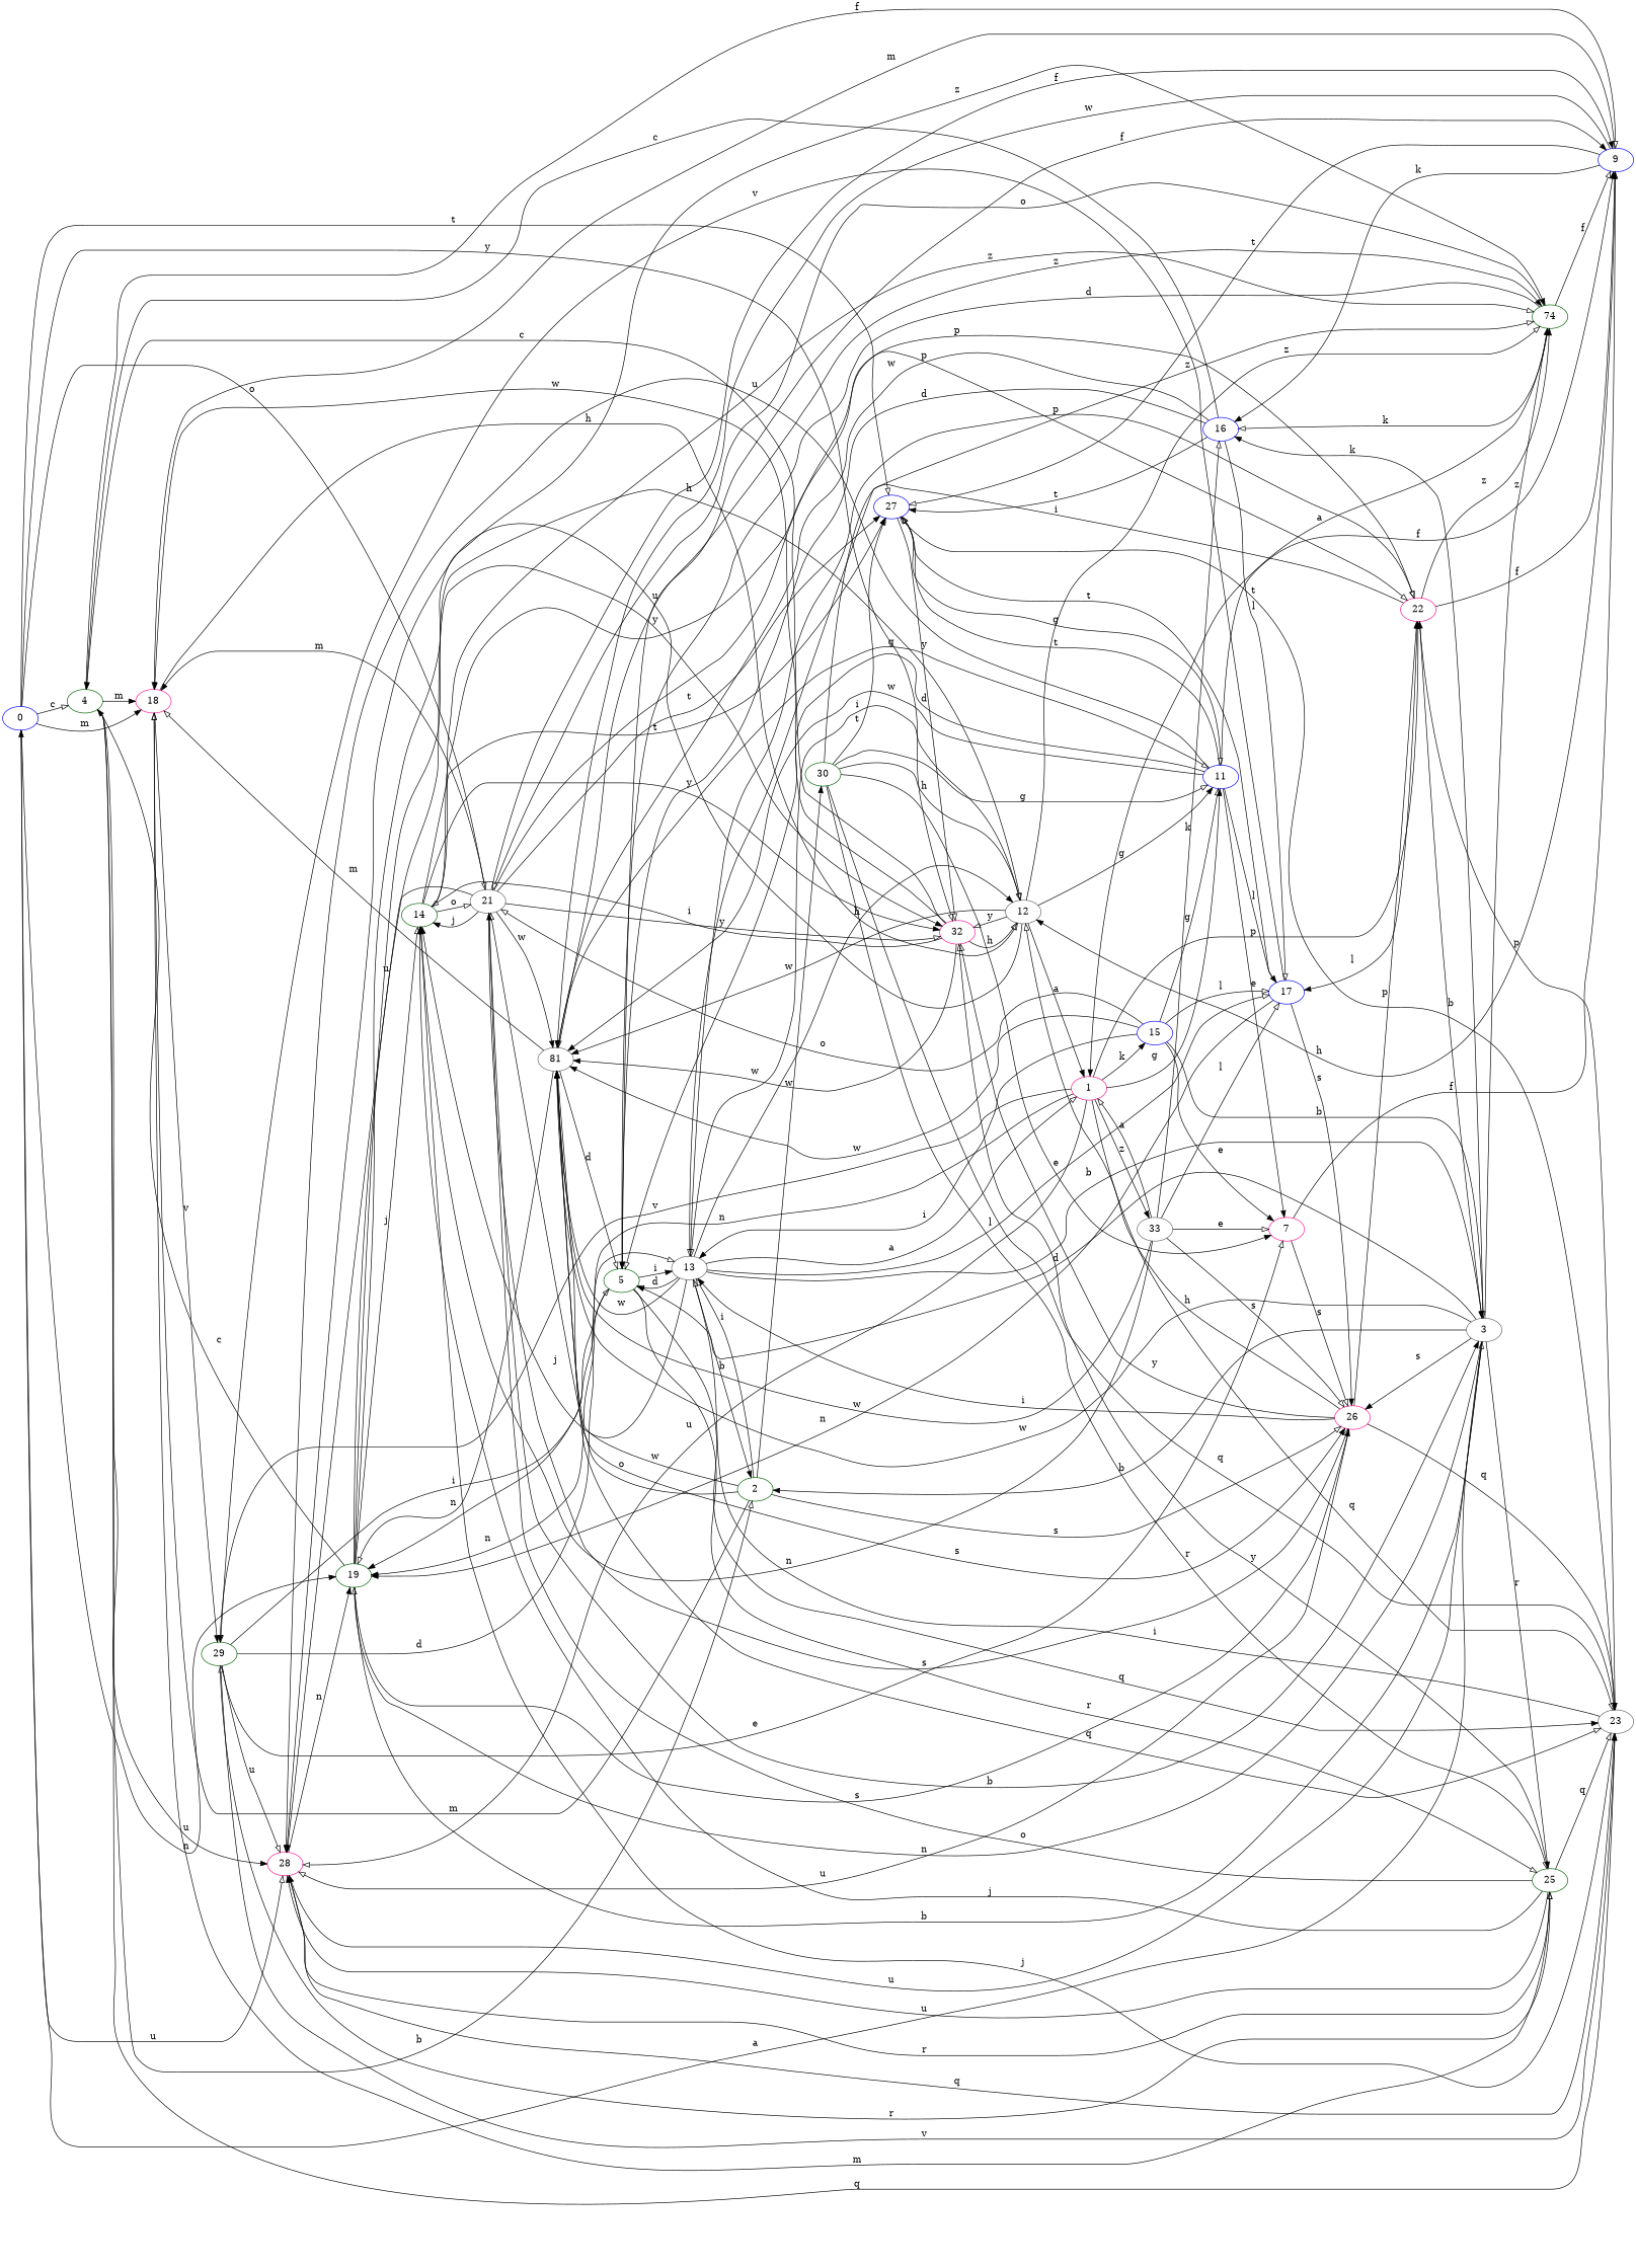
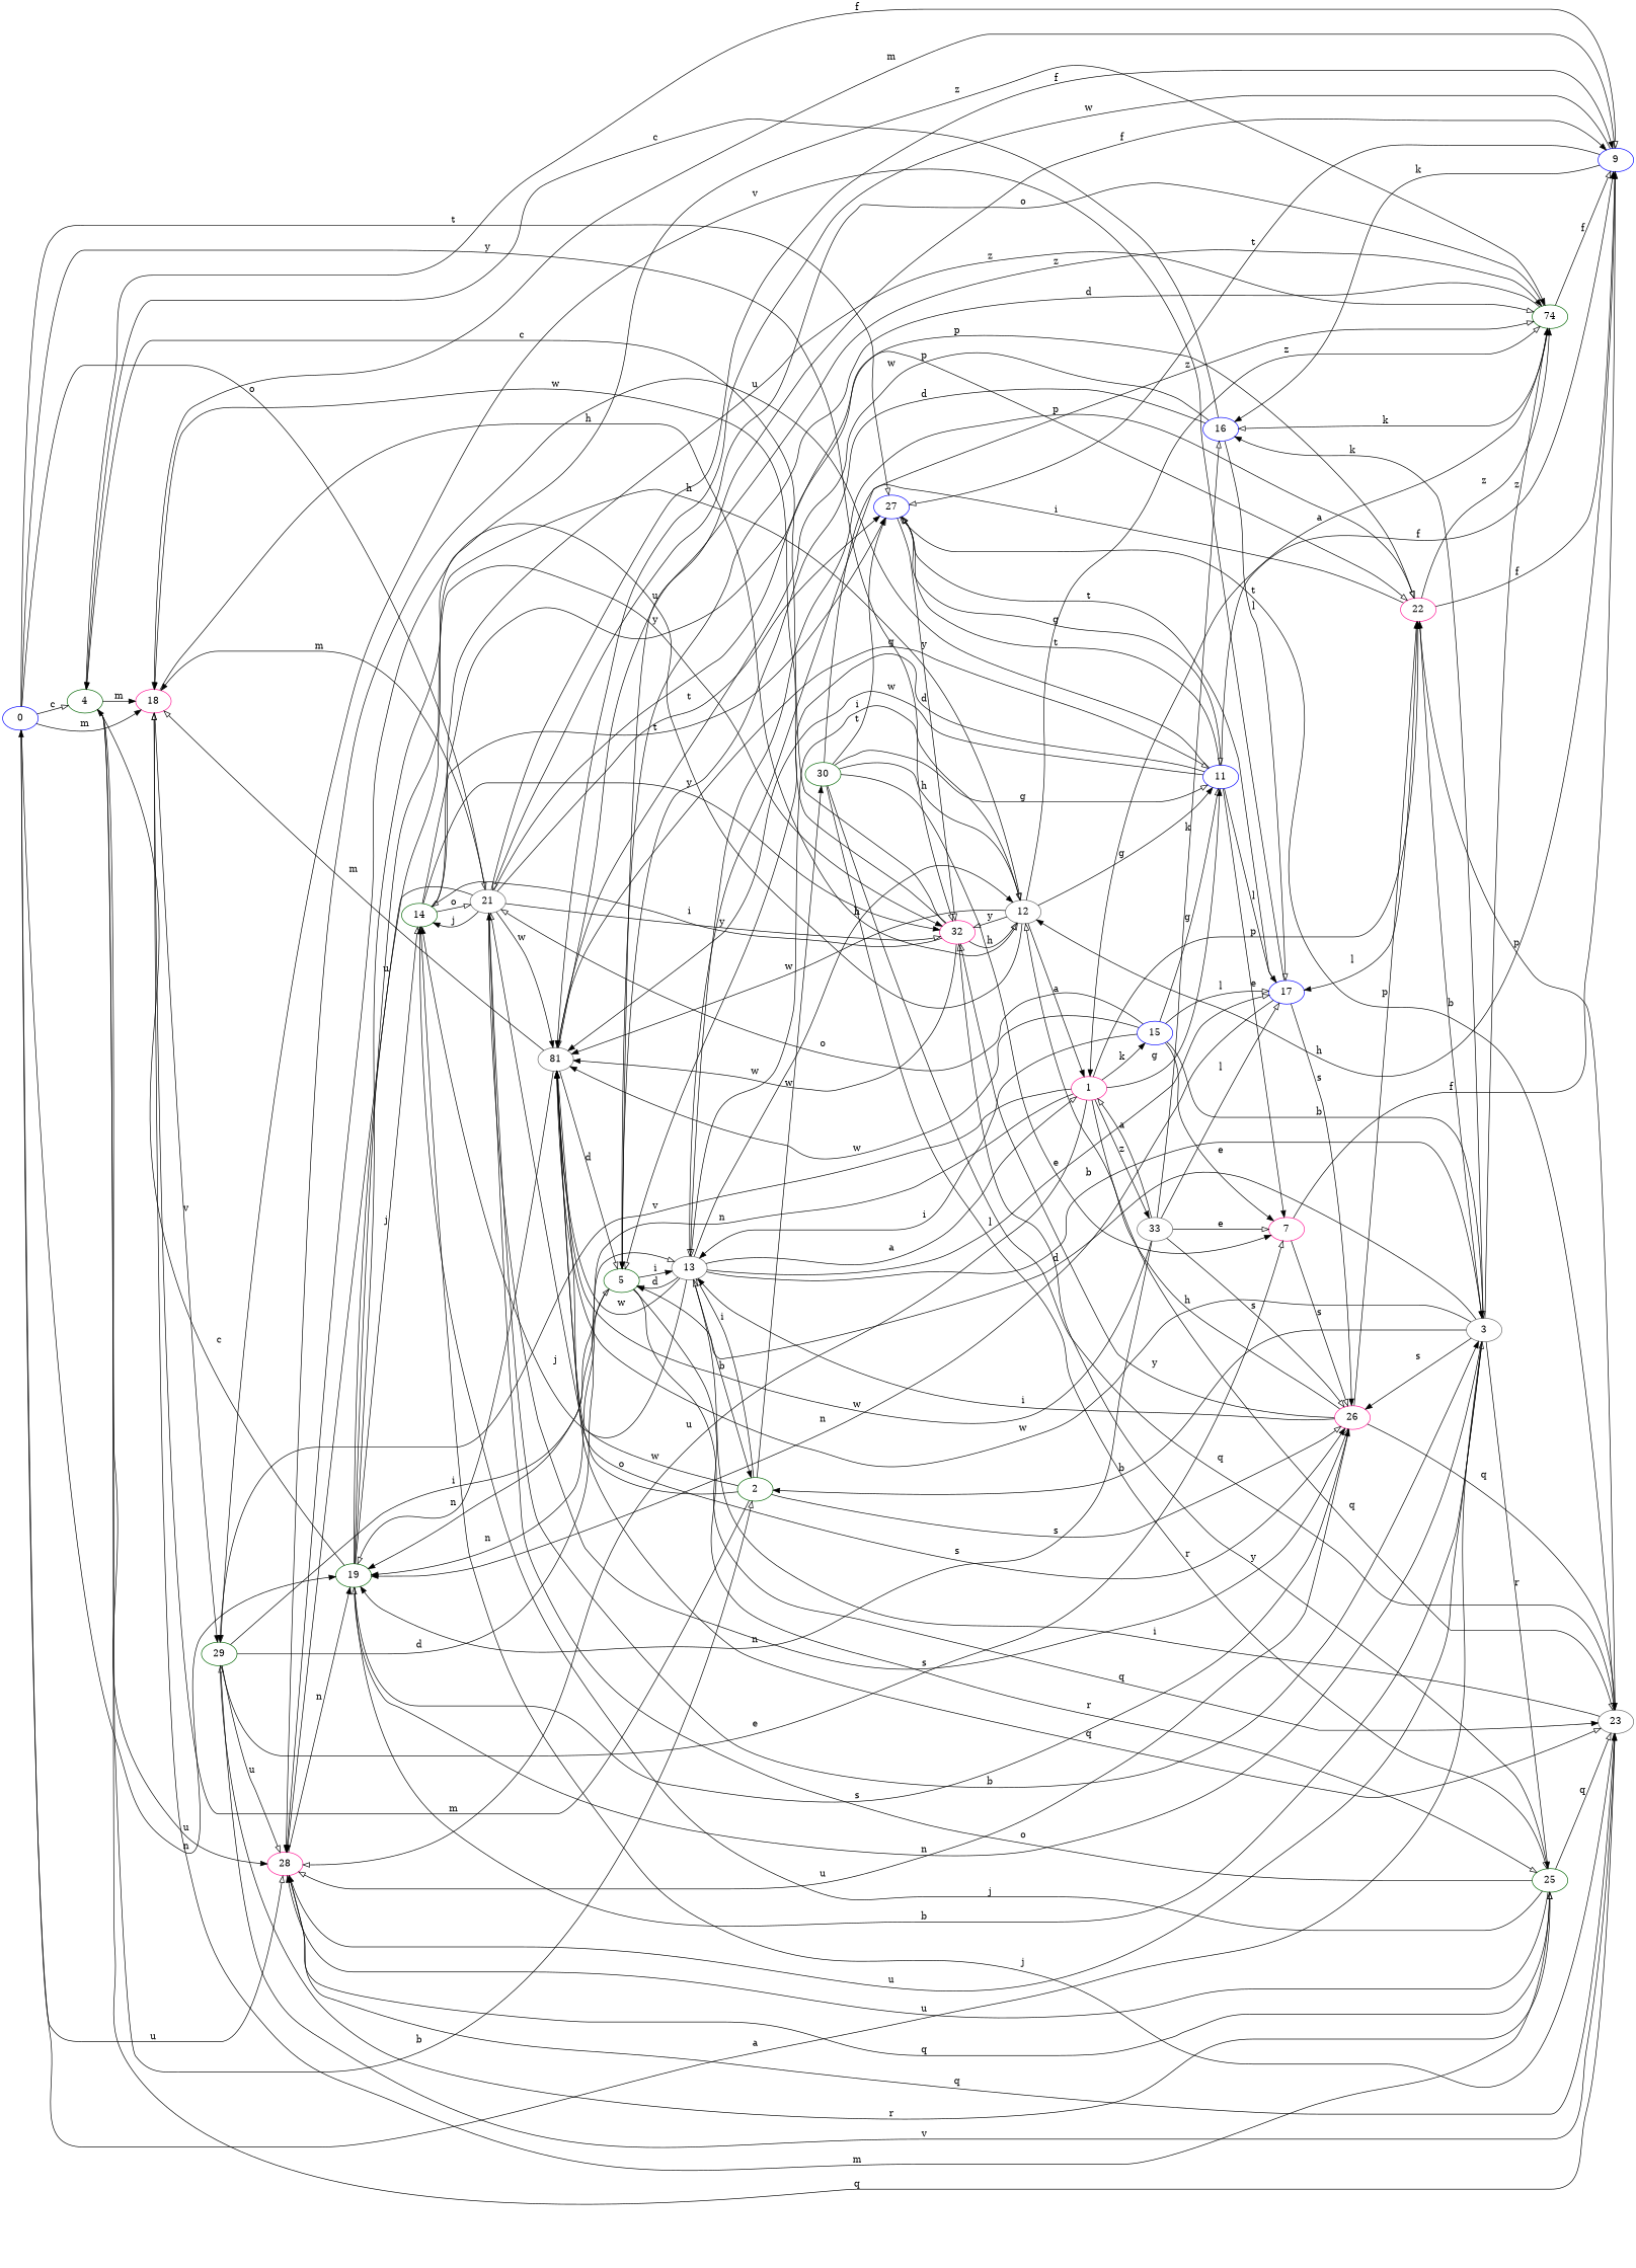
  strict digraph {
    rankdir=LR
    node [color=darkgreen]
    edge [arrowhead=onormal]
    0 [color=blue]
    4
    18 [color=deeppink]
    19
    21 [color=gray40]
    27 [color=blue]
    28 [color=deeppink]
    32 [color=deeppink]
    23 [color=gray40]
    2
    9 [color=blue]
    29
    12 [color=gray40]
    26 [color=deeppink]
    3 [color=gray40]
    n16 [label=74]
    14
    22 [color=deeppink]
    n19 [color=gray40 label=81]
    11 [color=blue]
    25
    1 [color=deeppink]
    15 [color=blue]
    33 [color=gray40]
    5
    7 [color=deeppink]
    17 [color=blue]
    13 [color=gray40]
    16 [color=blue]
    30
    0 -> 4 [label=c]
    0 -> 18 [arrowhead=normal label=m]
    0 -> 19 [arrowhead=normal label=n]
    0 -> 21 [label=o]
    0 -> 27 [label=t]
    0 -> 28 [label=u]
    0 -> 32 [label=y]
    4 -> 18 [arrowhead=normal label=m]
    4 -> 28 [arrowhead=normal label=u]
    4 -> 23 [arrowhead=normal label=q]
    4 -> 2 [label=b]
    4 -> 9 [label=f]
    18 -> 29 [arrowhead=normal label=v]
    18 -> 12 [label=h]
    19 -> 4 [arrowhead=normal label=c]
    19 -> 32 [arrowhead=normal label=y]
    19 -> 12 [label=h]
    19 -> 26 [arrowhead=normal label=s]
    19 -> 3 [label=b]
    19 -> n16 [arrowhead=normal label=z]
    19 -> 14 [label=j]
    21 -> 18 [arrowhead=normal label=m]
    21 -> 27 [arrowhead=normal label=t]
    21 -> 28 [arrowhead=normal label=u]
    21 -> 32 [label=y]
    21 -> 9 [arrowhead=normal label=f]
    21 -> 26 [label=s]
    21 -> 3 [arrowhead=normal label=b]
    21 -> 14 [arrowhead=normal label=j]
    21 -> 22 [label=p]
    21 -> n19 [arrowhead=normal label=w]
    27 -> 32 [label=y]
    27 -> 11 [label=g]
    28 -> 19 [arrowhead=normal label=n]
    28 -> 23 [label=q]
-   28 -> 25 [label=r]
+   28 -> 25 [label=q]
    32 -> 4 [arrowhead=normal label=c]
    32 -> 18 [arrowhead=normal label=w]
    32 -> 12 [label=h]
    32 -> 14 [label=i]
    32 -> n19 [arrowhead=normal label=w]
    23 -> 27 [label=t]
    23 -> 29 [label=v]
    23 -> 14 [label=j]
    23 -> 22 [arrowhead=normal label=p]
    23 -> 13 [label=i]
    2 -> 18 [label=m]
    2 -> 21 [label=o]
    2 -> 26 [label=s]
    2 -> n19 [label=w]
    2 -> 13 [label=i]
    2 -> 30 [arrowhead=normal label=w]
    9 -> 18 [label=m]
    9 -> 27 [label=t]
    9 -> 12 [arrowhead=normal label=h]
    9 -> n19 [arrowhead=normal label=w]
    9 -> 16 [arrowhead=normal label=k]
    29 -> 28 [label=u]
    29 -> 25 [label=r]
    29 -> 5 [label=d]
    29 -> 7 [label=e]
    29 -> 13 [label=i]
    12 -> 28 [label=u]
    12 -> 32 [label=y]
    12 -> n16 [label=z]
    12 -> n19 [arrowhead=normal label=w]
    12 -> 11 [arrowhead=normal label=g]
    12 -> 1 [arrowhead=normal label=a]
    12 -> 13 [label=i]
    26 -> 28 [label=u]
    26 -> 32 [label=y]
    26 -> 23 [arrowhead=normal label=q]
    26 -> 12 [label=h]
    26 -> 22 [arrowhead=normal label=p]
    26 -> 13 [arrowhead=normal label=i]
    3 -> 0 [arrowhead=normal label=a]
    3 -> 19 [label=n]
    3 -> 28 [arrowhead=normal label=u]
    3 -> 2 [arrowhead=normal label=b]
    3 -> 26 [arrowhead=normal label=s]
    3 -> n16 [arrowhead=normal label=z]
    3 -> n19 [arrowhead=normal label=w]
    3 -> 25 [arrowhead=normal label=r]
    3 -> 5 [arrowhead=normal label=d]
    3 -> 16 [arrowhead=normal label=k]
    n16 -> 21 [label=o]
    n16 -> 9 [label=f]
    n16 -> 1 [arrowhead=normal label=a]
    n16 -> 5 [label=d]
    n16 -> 16 [label=k]
    14 -> 21 [label=o]
    14 -> 27 [arrowhead=normal label=t]
    14 -> 32 [arrowhead=normal label=y]
    14 -> n16 [label=z]
    14 -> 22 [label=p]
    22 -> 9 [arrowhead=normal label=f]
    22 -> 3 [arrowhead=normal label=b]
    22 -> n16 [arrowhead=normal label=z]
    22 -> 17 [arrowhead=normal label=l]
    22 -> 13 [label=i]
    n19 -> 18 [label=m]
    n19 -> 19 [label=n]
    n19 -> 23 [label=q]
    n19 -> 26 [arrowhead=normal label=s]
    n19 -> n16 [arrowhead=normal label=z]
    n19 -> 11 [label=g]
    n19 -> 5 [label=d]
    11 -> 27 [label=t]
    11 -> 28 [arrowhead=normal label=u]
    11 -> 9 [arrowhead=normal label=f]
    11 -> n19 [arrowhead=normal label=w]
    11 -> 5 [label=d]
    11 -> 7 [arrowhead=normal label=e]
    11 -> 17 [arrowhead=normal label=l]
    25 -> 18 [label=m]
    25 -> 21 [arrowhead=normal label=o]
    25 -> 28 [arrowhead=normal label=u]
    25 -> 32 [label=y]
    25 -> 23 [label=q]
    25 -> 14 [arrowhead=normal label=j]
    1 -> 19 [arrowhead=normal label=n]
    1 -> 28 [label=u]
    1 -> 23 [label=q]
    1 -> 29 [arrowhead=normal label=v]
    1 -> 22 [arrowhead=normal label=p]
    1 -> 11 [arrowhead=normal label=g]
    1 -> 15 [arrowhead=normal label=k]
    1 -> 33 [arrowhead=normal label=z]
    15 -> 21 [label=o]
    15 -> 3 [label=b]
    15 -> n19 [arrowhead=normal label=w]
    15 -> 11 [label=g]
    15 -> 7 [arrowhead=normal label=e]
    15 -> 17 [label=l]
    15 -> 13 [arrowhead=normal label=i]
-   33 -> 14 [arrowhead=normal label=n]
+   33 -> 19 [arrowhead=normal label=n]
    33 -> 26 [label=s]
    33 -> n19 [label=w]
    33 -> 1 [label=a]
    33 -> 7 [label=e]
    33 -> 17 [label=l]
    33 -> 16 [label=k]
    5 -> 19 [arrowhead=normal label=n]
    5 -> 23 [arrowhead=normal label=q]
    5 -> 9 [arrowhead=normal label=f]
    5 -> 25 [label=r]
    5 -> 13 [arrowhead=normal label=i]
    7 -> 9 [label=f]
    7 -> 26 [label=s]
    17 -> 19 [arrowhead=normal label=n]
    17 -> 27 [label=t]
    17 -> 29 [label=v]
    17 -> 26 [arrowhead=normal label=s]
    13 -> 2 [arrowhead=normal label=b]
    13 -> 12 [arrowhead=normal label=h]
    13 -> 3 [label=b]
    13 -> 14 [arrowhead=normal label=j]
    13 -> 22 [label=p]
    13 -> n19 [arrowhead=normal label=w]
    13 -> 1 [label=a]
    13 -> 5 [label=d]
    13 -> 17 [label=l]
    16 -> 4 [label=c]
-   16 -> 27 [arrowhead=normal label=t]
    16 -> n19 [label=w]
    16 -> 5 [arrowhead=normal label=d]
    16 -> 17 [label=l]
    30 -> 27 [label=t]
    30 -> 23 [label=q]
    30 -> 12 [label=h]
    30 -> n16 [label=z]
    30 -> 11 [label=g]
    30 -> 25 [label=r]
    30 -> 7 [arrowhead=normal label=e]
  }
